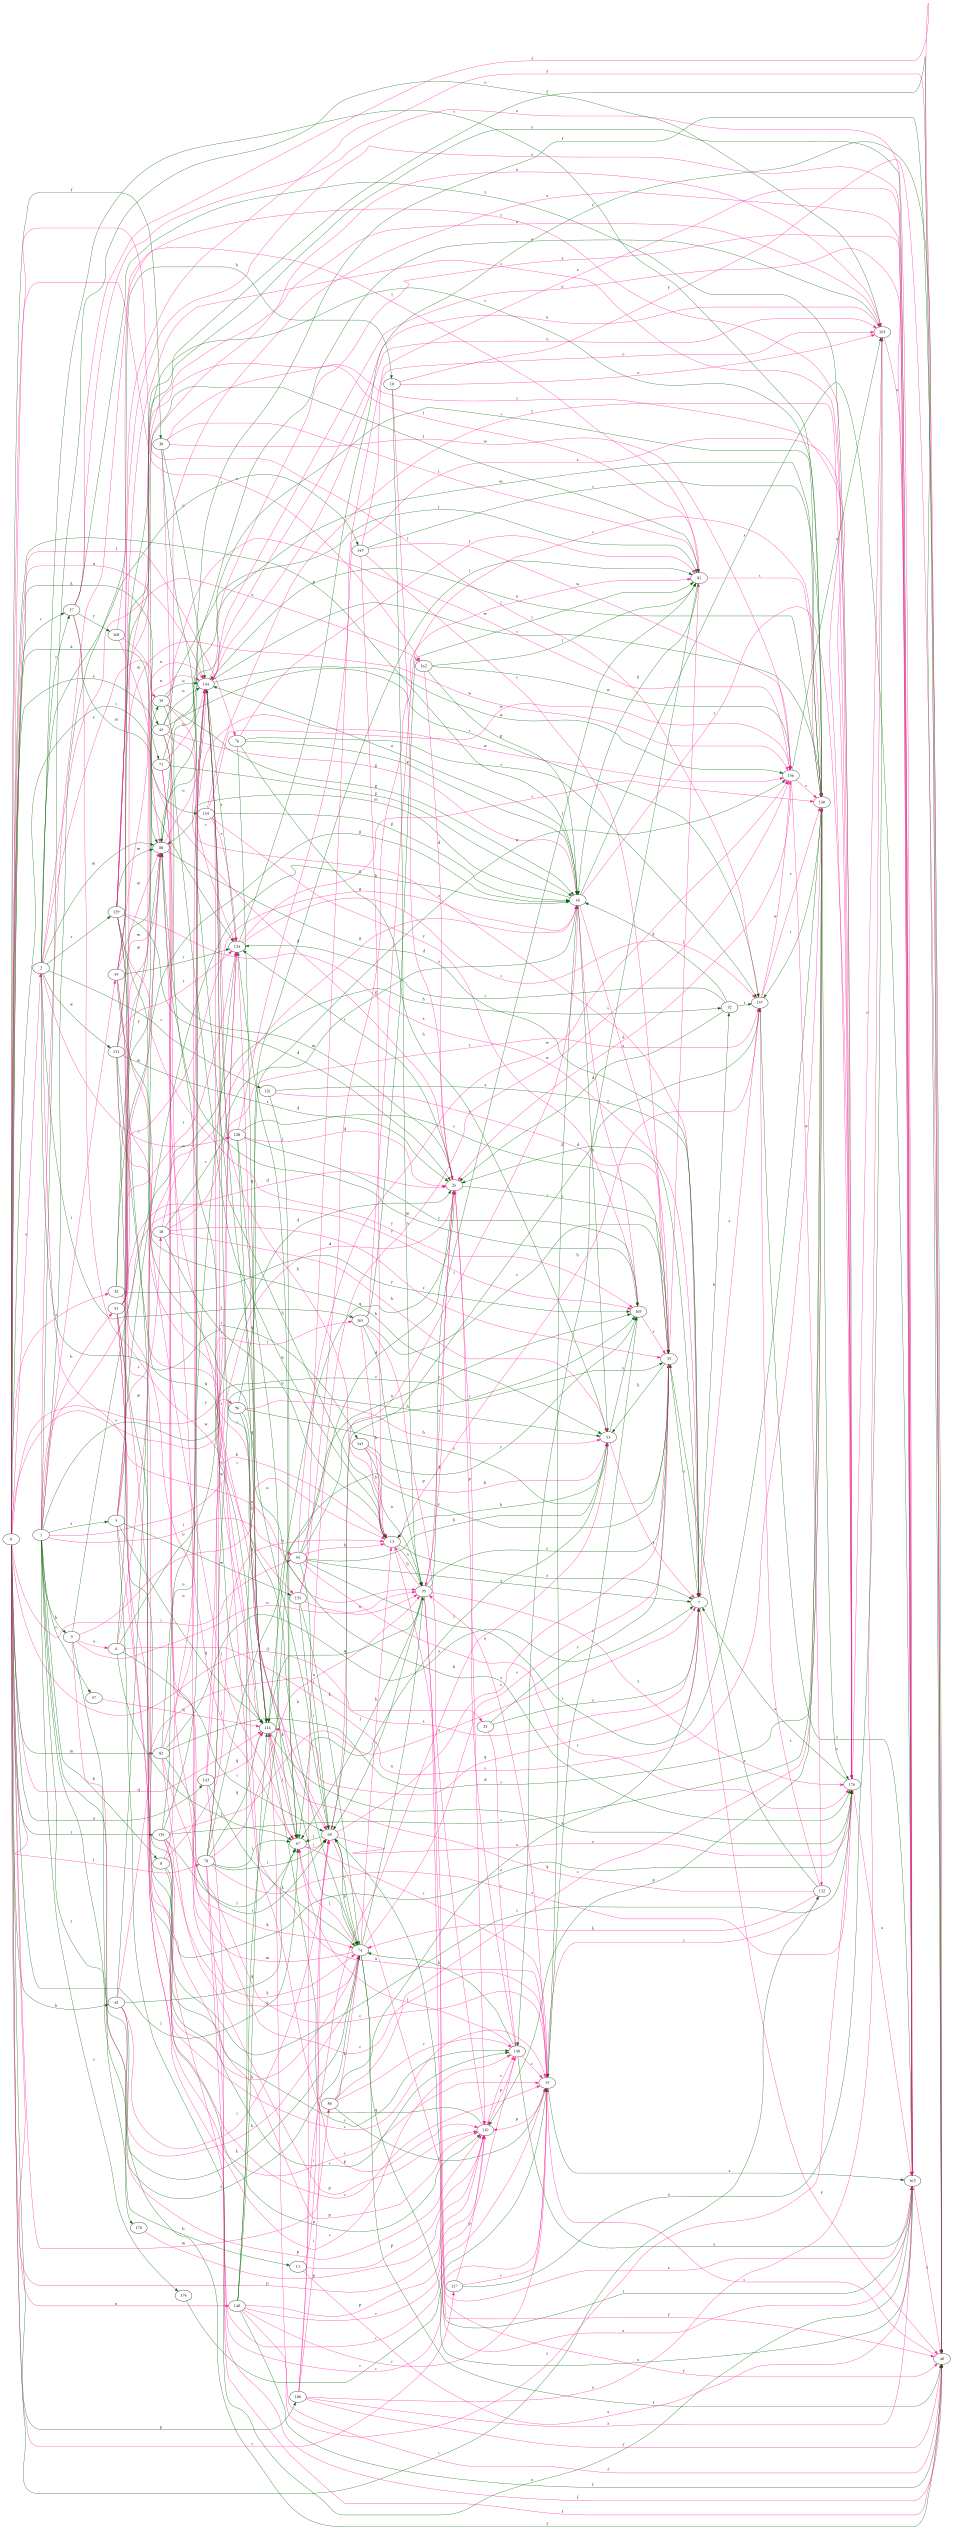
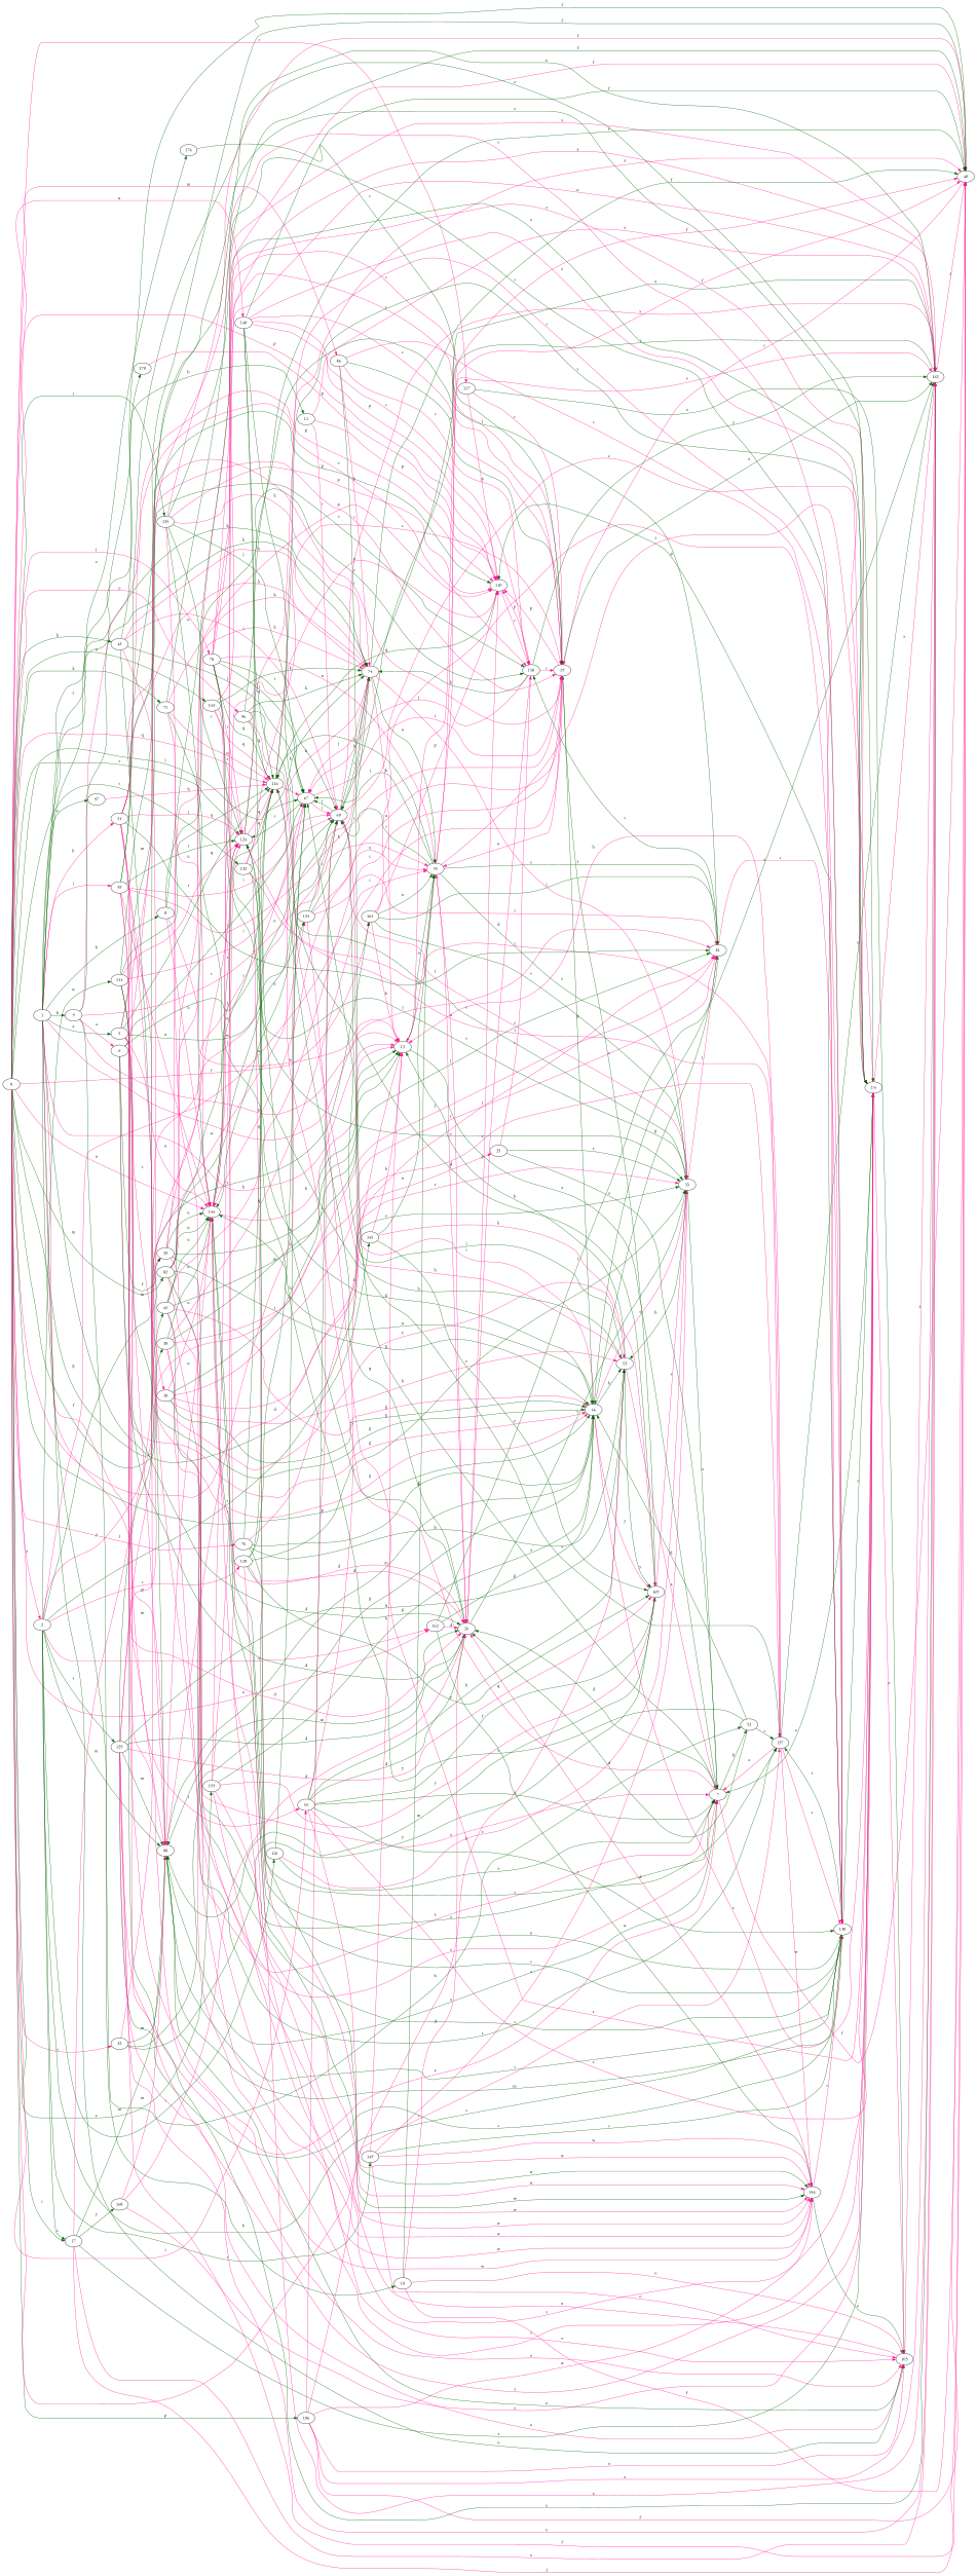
  strict digraph {
    fontname="EB Garamond"
    rankdir=LR
    node [fontname="EB Garamond"]
    edge [color=deeppink fontname="EB Garamond"]
    0
    2
    17
    25
    32
    38
    45
    46
    n9 [label=42]
    55
    67
    71
    76
    78
    82
    86
    96
    106
    110
    116
    117
    124
    132
    135
    137
    140
    143
    144
    159
    162
    165
    39
    88
    95
    126
    128
    129
    130
    145
    149
    151
    155
    163
    40
    176
    168
    33
    7
    150
    169
    13
    81
    19
    156
    60
    53
    74
    26
    103
    1
    5
    8
    9
    10
    11
    51
    59
    97
    170
    174
    18
    6
    52
    0 -> 2 [label=a]
    0 -> 17 [color=darkgreen label=c]
    0 -> 25 [label=d]
    0 -> 32 [label=e]
    0 -> 38 [color=darkgreen label=f]
    0 -> 45 [color=darkgreen label=g]
    0 -> 46 [color=darkgreen label=g]
    0 -> n9 [color=darkgreen label=h]
    0 -> 55 [label=i]
    0 -> 67 [color=darkgreen label=j]
    0 -> 71 [color=darkgreen label=k]
    0 -> 76 [label=l]
    0 -> 78 [label=l]
    0 -> 82 [color=darkgreen label=m]
    0 -> 86 [label=m]
    0 -> 96 [label=o]
    0 -> 106 [color=darkgreen label=p]
    0 -> 110 [label=p]
    0 -> 116 [label=q]
    0 -> 117 [label=r]
    0 -> 124 [color=darkgreen label=r]
    0 -> 132 [color=darkgreen label=t]
    0 -> 135 [color=darkgreen label=t]
    0 -> 137 [label=t]
    0 -> 140 [label=u]
    0 -> 143 [color=darkgreen label=u]
    0 -> 144 [label=u]
    0 -> 159 [color=darkgreen label=x]
    0 -> 162 [label=x]
    0 -> 165 [label=y]
    2 -> 17 [color=darkgreen label=c]
    2 -> 162 [label=x]
    2 -> 165 [color=darkgreen label=y]
    2 -> 39 [label=f]
    2 -> 88 [color=darkgreen label=m]
    2 -> 95 [label=n]
    2 -> 126 [color=darkgreen label=s]
    2 -> 128 [label=s]
    2 -> 129 [color=darkgreen label=s]
    2 -> 130 [color=darkgreen label=s]
    2 -> 145 [color=darkgreen label=v]
    2 -> 149 [color=darkgreen label=v]
    2 -> 151 [color=darkgreen label=w]
    17 -> 88 [color=darkgreen label=m]
    17 -> 155 [label=w]
    17 -> 163 [label=x]
    17 -> 40 [label=f]
    17 -> 176 [color=darkgreen label=z]
    17 -> 168 [color=darkgreen label=y]
    25 -> 33 [color=darkgreen label=e]
    25 -> 7 [color=darkgreen label=a]
    25 -> 150 [label=v]
    32 -> 46 [color=darkgreen label=g]
    32 -> 67 [label=j]
    32 -> 88 [color=darkgreen label=m]
    32 -> 169 [color=darkgreen label=y]
    38 -> 144 [color=darkgreen label=u]
    38 -> 176 [label=z]
    38 -> 13 [color=darkgreen label=b]
    38 -> 81 [label=l]
    38 -> 19 [label=c]
    38 -> 156 [label=w]
    45 -> 46 [label=g]
    45 -> 116 [color=darkgreen label=q]
    45 -> 137 [color=darkgreen label=t]
    45 -> 144 [color=darkgreen label=u]
    45 -> 7 [label=a]
    45 -> 81 [color=darkgreen label=l]
    45 -> 19 [label=c]
    46 -> 144 [color=darkgreen label=u]
    46 -> 88 [color=darkgreen label=m]
    46 -> 163 [color=darkgreen label=x]
    46 -> 176 [label=z]
    46 -> 33 [label=e]
    46 -> 169 [label=y]
    46 -> 60 [label=i]
    46 -> 53 [color=darkgreen label=h]
    n9 -> 67 [color=darkgreen label=j]
    n9 -> 88 [color=darkgreen label=m]
    n9 -> 40 [color=darkgreen label=f]
    n9 -> 7 [label=a]
    n9 -> 60 [label=i]
    n9 -> 74 [label=k]
    55 -> 130 [color=darkgreen label=s]
    55 -> 176 [label=z]
    55 -> 7 [color=darkgreen label=a]
    55 -> 169 [color=darkgreen label=y]
    55 -> 13 [label=b]
    55 -> 156 [label=w]
    55 -> 60 [color=darkgreen label=i]
    55 -> 53 [color=darkgreen label=h]
    55 -> 26 [color=darkgreen label=d]
    67 -> 124 [color=darkgreen label=r]
    67 -> 19 [label=c]
    67 -> 60 [label=i]
    71 -> 46 [color=darkgreen label=g]
    71 -> 116 [label=q]
    71 -> 144 [label=u]
    71 -> 40 [color=darkgreen label=f]
    71 -> 74 [label=k]
    76 -> 46 [color=darkgreen label=g]
    76 -> 116 [color=darkgreen label=q]
    76 -> 137 [color=darkgreen label=t]
    76 -> 81 [label=l]
    76 -> 53 [color=darkgreen label=h]
    78 -> 67 [color=darkgreen label=j]
    78 -> 116 [color=darkgreen label=q]
    78 -> 124 [label=r]
    78 -> 95 [label=n]
    78 -> 40 [label=f]
    78 -> 176 [label=z]
    78 -> 33 [color=darkgreen label=e]
    78 -> 19 [label=c]
    78 -> 60 [color=darkgreen label=i]
    78 -> 53 [color=darkgreen label=h]
    82 -> 110 [label=p]
    82 -> 144 [color=darkgreen label=u]
    82 -> 130 [color=darkgreen label=s]
    82 -> 7 [color=darkgreen label=a]
    82 -> 156 [label=w]
    82 -> 60 [color=darkgreen label=i]
    82 -> 74 [label=k]
    86 -> 130 [label=s]
    86 -> 7 [color=darkgreen label=a]
    86 -> 150 [label=v]
    86 -> 19 [color=darkgreen label=c]
    86 -> 74 [label=k]
    96 -> 116 [color=darkgreen label=q]
    96 -> 33 [color=darkgreen label=e]
    96 -> 81 [color=darkgreen label=l]
    96 -> 53 [label=h]
    96 -> 74 [color=darkgreen label=k]
    106 -> 163 [label=x]
    106 -> 40 [label=f]
    106 -> 156 [label=w]
    106 -> 60 [label=i]
    106 -> 53 [label=h]
    106 -> 103 [label=o]
    110 -> 116 [color=darkgreen label=q]
    110 -> 150 [label=v]
    116 -> 67 [label=j]
    116 -> 40 [label=f]
    116 -> 176 [color=darkgreen label=z]
    117 -> 110 [label=p]
    117 -> 19 [label=c]
    117 -> 103 [color=darkgreen label=o]
    124 -> 116 [label=q]
    124 -> 137 [label=t]
    124 -> 130 [label=s]
    124 -> 40 [color=darkgreen label=f]
    132 -> 116 [label=q]
    132 -> 137 [label=t]
    132 -> 33 [color=darkgreen label=e]
    132 -> 19 [label=c]
-   156 -> 132 [label=w]
+   132 -> 156 [label=w]
    132 -> 74 [label=k]
    135 -> 67 [color=darkgreen label=j]
    135 -> 110 [label=p]
    135 -> 124 [color=darkgreen label=r]
    135 -> 144 [color=darkgreen label=u]
    135 -> 130 [color=darkgreen label=s]
    135 -> 40 [label=f]
    135 -> 7 [label=a]
    135 -> 74 [label=k]
    137 -> 130 [label=s]
    137 -> 163 [color=darkgreen label=x]
    137 -> 7 [label=a]
    137 -> 13 [label=b]
    137 -> 156 [label=w]
    140 -> 110 [label=p]
    140 -> 116 [color=darkgreen label=q]
    140 -> 40 [color=darkgreen label=f]
    140 -> 176 [label=z]
    140 -> 150 [label=v]
    140 -> 169 [color=darkgreen label=y]
    140 -> 19 [label=c]
    140 -> 156 [color=darkgreen label=w]
    143 -> 116 [label=q]
    143 -> 124 [label=r]
    143 -> 19 [label=c]
    143 -> 74 [color=darkgreen label=k]
    143 -> 26 [label=d]
    144 -> 124 [color=darkgreen label=r]
    144 -> 130 [color=darkgreen label=s]
    144 -> 163 [label=x]
    144 -> 13 [label=b]
    144 -> 156 [color=darkgreen label=w]
    144 -> 74 [color=darkgreen label=k]
    144 -> 103 [label=o]
    159 -> 46 [color=darkgreen label=g]
    159 -> 110 [label=p]
    159 -> 124 [label=r]
    159 -> 176 [label=z]
    159 -> 169 [label=y]
    159 -> 156 [label=w]
    162 -> 46 [color=darkgreen label=g]
    162 -> 81 [color=darkgreen label=l]
    162 -> 156 [color=darkgreen label=w]
    162 -> 26 [label=d]
    165 -> 110 [label=p]
    165 -> 95 [color=darkgreen label=n]
    165 -> 130 [label=s]
    165 -> 33 [color=darkgreen label=e]
    165 -> 13 [label=b]
    165 -> 81 [color=darkgreen label=l]
    39 -> 46 [color=darkgreen label=g]
    39 -> 124 [label=r]
    39 -> 144 [color=darkgreen label=u]
    39 -> 163 [label=x]
    39 -> 13 [color=darkgreen label=b]
    39 -> 156 [label=w]
    88 -> 144 [label=u]
    88 -> 130 [color=darkgreen label=s]
    88 -> 7 [color=darkgreen label=a]
    88 -> 103 [color=darkgreen label=o]
    95 -> 67 [color=darkgreen label=j]
    95 -> 116 [color=darkgreen label=q]
    95 -> 163 [label=x]
    95 -> 40 [label=f]
    95 -> 176 [label=z]
    95 -> 33 [color=darkgreen label=e]
    95 -> 13 [label=b]
    95 -> 81 [color=darkgreen label=l]
    95 -> 60 [color=darkgreen label=i]
    95 -> 26 [label=d]
    126 -> 67 [color=darkgreen label=j]
    126 -> 33 [label=e]
    126 -> 7 [color=darkgreen label=a]
    128 -> 67 [color=darkgreen label=j]
    128 -> 116 [color=darkgreen label=q]
    128 -> 163 [label=x]
    128 -> 33 [color=darkgreen label=e]
    128 -> 169 [color=darkgreen label=y]
    128 -> 26 [label=d]
    129 -> 67 [label=j]
    129 -> 88 [color=darkgreen label=m]
    129 -> 130 [color=darkgreen label=s]
    129 -> 163 [label=x]
    129 -> 40 [label=f]
    129 -> 176 [label=z]
    129 -> 7 [label=a]
    129 -> 150 [color=darkgreen label=v]
    129 -> 169 [label=y]
    129 -> 81 [label=l]
    129 -> 53 [color=darkgreen label=h]
    129 -> 26 [color=darkgreen label=d]
    130 -> 110 [color=darkgreen label=p]
    130 -> 137 [color=darkgreen label=t]
    130 -> 144 [color=darkgreen label=u]
    130 -> 88 [color=darkgreen label=m]
    130 -> 176 [color=darkgreen label=z]
    145 -> 95 [color=darkgreen label=n]
    145 -> 169 [color=darkgreen label=y]
    145 -> 13 [label=b]
    145 -> 53 [label=h]
    149 -> 130 [color=darkgreen label=s]
    149 -> 33 [label=e]
    149 -> 13 [label=b]
    149 -> 156 [label=w]
    149 -> 103 [label=o]
    151 -> 110 [color=darkgreen label=p]
    151 -> 116 [color=darkgreen label=q]
    151 -> 124 [label=r]
    151 -> 88 [label=m]
    151 -> 163 [color=darkgreen label=x]
    151 -> 60 [label=i]
    151 -> 26 [color=darkgreen label=d]
    155 -> 95 [label=n]
    155 -> 176 [label=z]
    155 -> 81 [label=l]
    155 -> 60 [color=darkgreen label=i]
    155 -> 74 [color=darkgreen label=k]
    163 -> 144 [label=u]
    163 -> 40 [label=f]
    163 -> 60 [color=darkgreen label=i]
    40 -> 19 [label=c]
    176 -> 163 [label=x]
    176 -> 7 [color=darkgreen label=a]
    176 -> 103 [label=o]
    168 -> 88 [label=m]
    168 -> 176 [label=z]
    168 -> 26 [label=d]
    33 -> 7 [color=darkgreen label=a]
    33 -> 81 [label=l]
    33 -> 53 [color=darkgreen label=h]
    7 -> 116 [label=q]
    7 -> 40 [label=f]
    7 -> 26 [color=darkgreen label=d]
    7 -> 52 [color=darkgreen label=h]
    150 -> 67 [label=j]
    150 -> 110 [label=p]
    150 -> 163 [color=darkgreen label=x]
    150 -> 19 [label=c]
    150 -> 74 [color=darkgreen label=k]
    150 -> 26 [label=d]
    169 -> 88 [color=darkgreen label=m]
    169 -> 33 [label=e]
    169 -> 19 [color=darkgreen label=c]
    13 -> 95 [color=darkgreen label=n]
    13 -> 40 [label=f]
    13 -> 7 [color=darkgreen label=a]
    81 -> 46 [color=darkgreen label=g]
    81 -> 130 [label=s]
    81 -> 150 [color=darkgreen label=v]
    19 -> 46 [color=darkgreen label=g]
    19 -> 110 [label=p]
    19 -> 144 [label=u]
    19 -> 95 [label=n]
    19 -> 163 [color=darkgreen label=x]
    156 -> 130 [label=s]
    156 -> 26 [label=d]
    156 -> 103 [color=darkgreen label=o]
    60 -> 67 [color=darkgreen label=j]
    60 -> 137 [color=darkgreen label=t]
    60 -> 144 [color=darkgreen label=u]
    60 -> 163 [label=x]
    60 -> 176 [label=z]
    60 -> 33 [label=e]
    60 -> 74 [color=darkgreen label=k]
    53 -> 67 [color=darkgreen label=j]
    53 -> 7 [label=a]
    53 -> 169 [color=darkgreen label=y]
    53 -> 13 [color=darkgreen label=b]
    74 -> 67 [label=j]
    74 -> 88 [label=m]
    74 -> 95 [color=darkgreen label=n]
    74 -> 163 [color=darkgreen label=x]
    74 -> 40 [color=darkgreen label=f]
    74 -> 33 [label=e]
    74 -> 13 [label=b]
    74 -> 60 [color=darkgreen label=i]
    26 -> 110 [label=p]
    26 -> 116 [color=darkgreen label=q]
    26 -> 124 [color=darkgreen label=r]
    26 -> 88 [color=darkgreen label=m]
    26 -> 95 [label=n]
    26 -> 33 [color=darkgreen label=e]
    103 -> 144 [label=u]
    103 -> 163 [label=x]
    1 -> 55 [label=i]
    1 -> 33 [color=darkgreen label=e]
    1 -> 13 [label=b]
    1 -> 81 [label=l]
    1 -> 74 [color=darkgreen label=k]
    1 -> 26 [label=d]
    1 -> 103 [color=darkgreen label=o]
    1 -> 5 [color=darkgreen label=a]
    1 -> 8 [color=darkgreen label=b]
    1 -> 9 [color=darkgreen label=b]
    1 -> 10 [color=darkgreen label=b]
    1 -> 11 [color=darkgreen label=b]
    1 -> 51 [label=h]
    1 -> 59 [label=i]
    1 -> 97 [color=darkgreen label=o]
    1 -> 170 [color=darkgreen label=z]
    1 -> 174 [color=darkgreen label=z]
    5 -> 46 [color=darkgreen label=g]
    5 -> 116 [color=darkgreen label=q]
    5 -> 144 [label=u]
    5 -> 155 [color=darkgreen label=w]
    5 -> 163 [color=darkgreen label=x]
    5 -> 19 [label=c]
    5 -> 103 [label=o]
    5 -> 18 [label=c]
    8 -> 144 [label=u]
    8 -> 176 [color=darkgreen label=z]
    8 -> 150 [color=darkgreen label=v]
    8 -> 13 [label=b]
    9 -> 110 [label=p]
    9 -> 95 [label=n]
    9 -> 13 [label=b]
    9 -> 74 [color=darkgreen label=k]
    9 -> 6 [label=a]
    9 -> 52 [color=darkgreen label=h]
    10 -> 95 [color=darkgreen label=n]
    10 -> 40 [label=f]
    10 -> 26 [label=d]
    10 -> 103 [label=o]
    11 -> 110 [label=p]
    11 -> 163 [label=x]
    11 -> 60 [label=i]
    51 -> 46 [label=g]
    51 -> 124 [label=r]
    51 -> 88 [label=m]
    51 -> 176 [color=darkgreen label=z]
    51 -> 150 [label=v]
    51 -> 169 [label=y]
    51 -> 81 [color=darkgreen label=l]
    51 -> 19 [label=c]
    51 -> 74 [label=k]
    51 -> 103 [label=o]
    59 -> 124 [color=darkgreen label=r]
    59 -> 144 [label=u]
    59 -> 88 [label=m]
    59 -> 40 [color=darkgreen label=f]
    59 -> 176 [color=darkgreen label=z]
    59 -> 19 [label=c]
    59 -> 156 [label=w]
    59 -> 60 [label=i]
    97 -> 116 [label=q]
    170 -> 110 [label=p]
    174 -> 19 [color=darkgreen label=c]
    18 -> 46 [color=darkgreen label=g]
    18 -> 137 [label=t]
    18 -> 144 [label=u]
    18 -> 33 [label=e]
    18 -> 13 [color=darkgreen label=b]
    18 -> 53 [label=h]
    6 -> 46 [label=g]
    6 -> 67 [color=darkgreen label=j]
    6 -> 39 [color=darkgreen label=f]
    6 -> 130 [label=s]
    6 -> 60 [color=darkgreen label=i]
    6 -> 26 [color=darkgreen label=d]
    52 -> 46 [color=darkgreen label=g]
    52 -> 124 [color=darkgreen label=r]
    52 -> 137 [color=darkgreen label=t]
    52 -> 26 [color=darkgreen label=d]
  }
